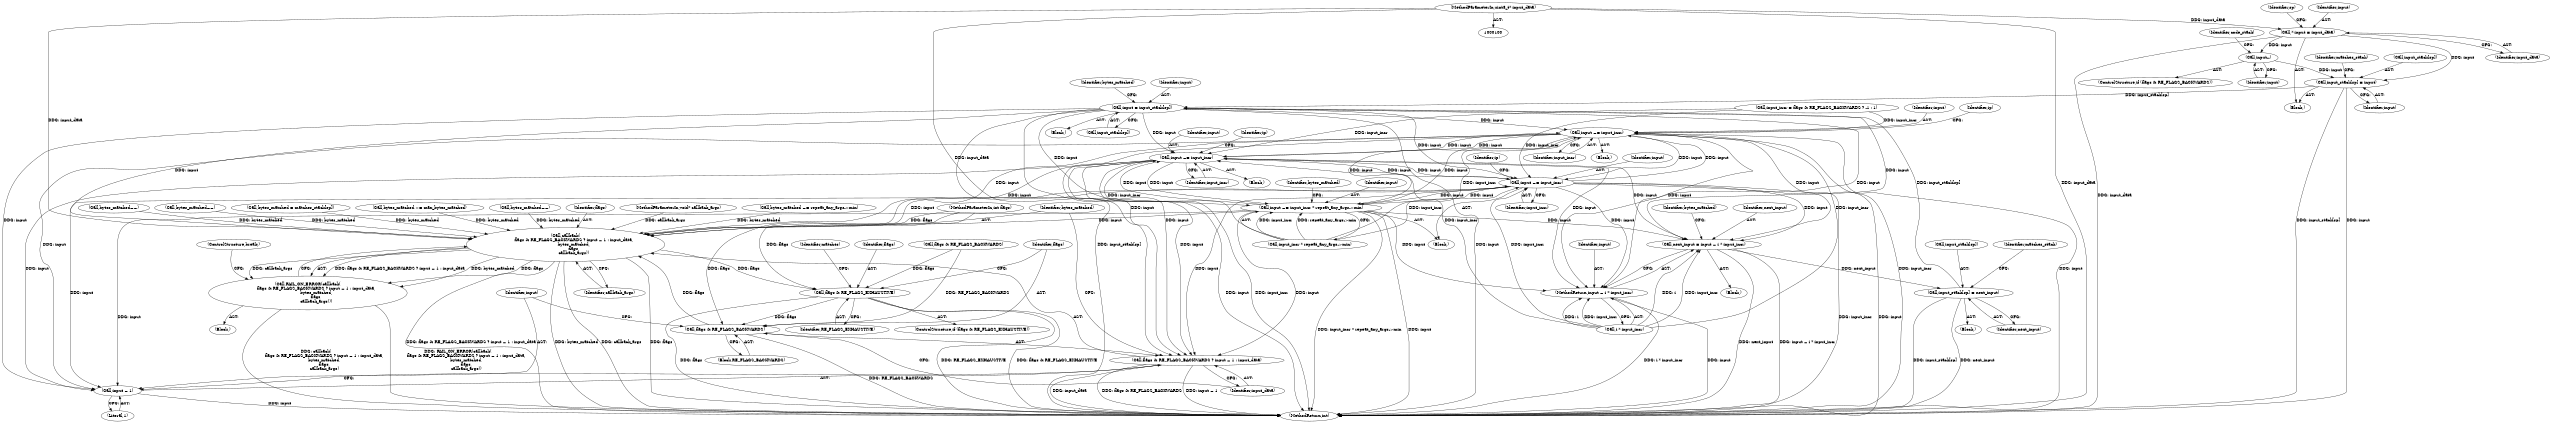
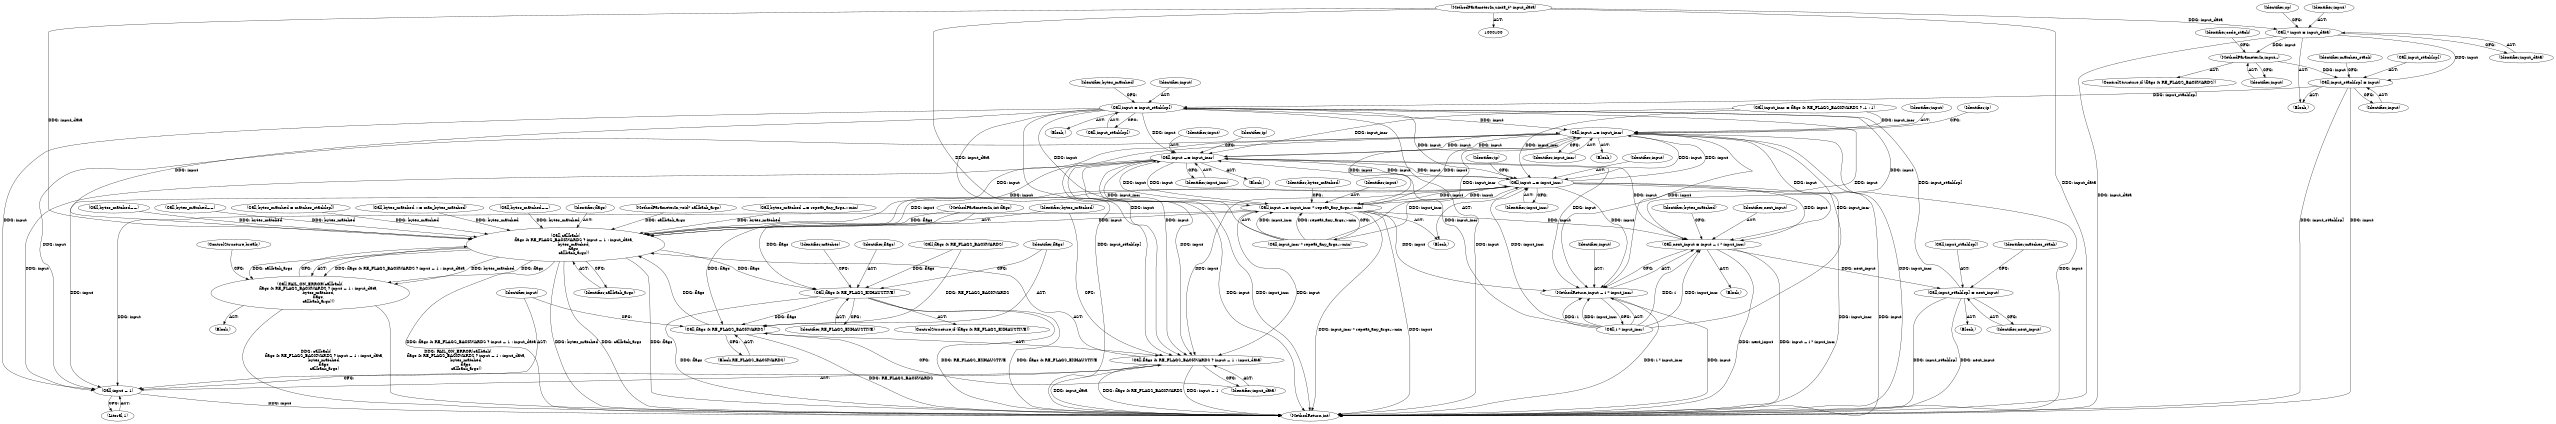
  digraph {
    n1 [label="(MethodParameterIn,uint8_t* input_data)"]
    n2 [label="(Call,* input = input_data)"]
    n3 [label="(Call,callback(\n             flags & RE_FLAGS_BACKWARDS ? input + 1 : input_data,\n             bytes_matched,\n             flags,\n             callback_args))"]
    n4 [label="(Call,flags & RE_FLAGS_BACKWARDS ? input + 1 : input_data)"]
    n5 [label="(MethodReturn,int)"]
    1000100
-   n7 [label="(Call,input--)"]
+   n7 [label="(MethodParameterIn,input--)"]
    n8 [label="(Call,input_stack[sp] = input)"]
    n9 [label="(Block,)"]
    n10 [label="(Identifier,input_data)"]
    n11 [label="(Call,flags & RE_FLAGS_EXHAUSTIVE)"]
    n12 [label="(Call,FAIL_ON_ERROR(callback(\n             flags & RE_FLAGS_BACKWARDS ? input + 1 : input_data,\n             bytes_matched,\n             flags,\n             callback_args)))"]
    n13 [label="(Identifier,callback_args)"]
    n14 [label="(Call,input + 1)"]
    n15 [label="(Identifier,input_data)"]
    n16 [label="(Identifier,input)"]
    n17 [label="(ControlStructure,if (flags & RE_FLAGS_BACKWARDS))"]
    n18 [label="(Call,input = input_stack[sp])"]
    n19 [label="(Identifier,input)"]
    n20 [label="(Call,input += input_incr)"]
    n21 [label="(Call,input += input_incr)"]
    n22 [label="(Call,input += input_incr)"]
    n23 [label="(Call,next_input = input + i * input_incr)"]
    n24 [label="(MethodReturn,input + i * input_incr)"]
    n25 [label="(Call,input += input_incr * repeat_any_args->min)"]
    n26 [label="(Block,)"]
    n27 [label="(Call,input_stack[sp])"]
    n28 [label="(Literal,1)"]
    n29 [label="(Identifier,input_incr)"]
    n30 [label="(Block,)"]
    n31 [label="(Identifier,input_incr)"]
    n32 [label="(Block,)"]
    n33 [label="(Identifier,input_incr)"]
    n34 [label="(Block,)"]
    n35 [label="(Call,input_stack[sp] = next_input)"]
    n36 [label="(Block,)"]
    n37 [label="(Call,i * input_incr)"]
    n38 [label="(Call,input_incr * repeat_any_args->min)"]
    n39 [label="(Call,flags & RE_FLAGS_BACKWARDS)"]
    n40 [label="(ControlStructure,if (flags & RE_FLAGS_EXHAUSTIVE))"]
    n41 [label="(Identifier,RE_FLAGS_EXHAUSTIVE)"]
    n42 [label="(Block,)"]
    n43 [label="(Block,RE_FLAGS_BACKWARDS)"]
    n44 [label="(Identifier,next_input)"]
    n45 [label="(Block,)"]
    n46 [label="(Identifier,bytes_matched)"]
    n47 [label="(Identifier,input)"]
    n48 [label="(Call,bytes_matched++)"]
    n49 [label="(Call,bytes_matched = matches_stack[sp])"]
    n50 [label="(Call,bytes_matched >= max_bytes_matched)"]
    n51 [label="(Identifier,input)"]
    n52 [label="(ControlStructure,break;)"]
    n53 [label="(Identifier,flags)"]
    n54 [label="(Identifier,ip)"]
    n55 [label="(Identifier,bytes_matched)"]
    n56 [label="(Identifier,input)"]
    n57 [label="(Call,flags & RE_FLAGS_BACKWARDS)"]
    n58 [label="(Identifier,input)"]
    n59 [label="(Identifier,code_stack)"]
    n60 [label="(Identifier,flags)"]
    n61 [label="(Call,input_incr = flags & RE_FLAGS_BACKWARDS ? -1 : 1)"]
    n62 [label="(Call,bytes_matched++)"]
    n63 [label="(Identifier,flags)"]
    n64 [label="(Call,input_stack[sp])"]
    n65 [label="(Identifier,bytes_matched)"]
    n66 [label="(Identifier,matches)"]
    n67 [label="(Identifier,sp)"]
    n68 [label="(MethodParameterIn,void* callback_args)"]
    n69 [label="(Call,input_stack[sp])"]
    n70 [label="(Identifier,input)"]
    n71 [label="(Call,bytes_matched += repeat_any_args->min)"]
    n72 [label="(Call,bytes_matched++)"]
    n73 [label="(Identifier,input)"]
    n74 [label="(Identifier,input)"]
    n75 [label="(Identifier,input)"]
    n76 [label="(Identifier,matches_stack)"]
    n77 [label="(Identifier,ip)"]
    n78 [label="(Identifier,bytes_matched)"]
    n79 [label="(MethodParameterIn,int flags)"]
    n80 [label="(Identifier,matches_stack)"]
    n81 [label="(Identifier,ip)"]
    n82 [label="(Identifier,next_input)"]
    n1 -> n2 [label="DDG: input_data"]
    n1 -> n3 [label="DDG: input_data"]
    n1 -> n4 [label="DDG: input_data"]
    n1 -> n5 [label="DDG: input_data"]
    n1 -> 1000100 [label="AST: "]
    n2 -> n5 [label="DDG: input_data"]
    n2 -> n7 [label="DDG: input"]
    n2 -> n8 [label="DDG: input"]
    n2 -> n9 [label="AST: "]
    n2 -> n10 [label="CFG: "]
    n3 -> n5 [label="DDG: flags & RE_FLAGS_BACKWARDS ? input + 1 : input_data"]
    n3 -> n5 [label="DDG: bytes_matched"]
    n3 -> n5 [label="DDG: callback_args"]
    n3 -> n5 [label="DDG: flags"]
    n3 -> n11 [label="DDG: flags"]
    n3 -> n12 [label="AST: "]
    n3 -> n12 [label="DDG: flags & RE_FLAGS_BACKWARDS ? input + 1 : input_data"]
    n3 -> n12 [label="DDG: bytes_matched"]
    n3 -> n12 [label="DDG: flags"]
    n3 -> n12 [label="DDG: callback_args"]
    n3 -> n13 [label="CFG: "]
    n4 -> n3 [label="AST: "]
    n4 -> n5 [label="DDG: input + 1"]
    n4 -> n5 [label="DDG: input_data"]
    n4 -> n5 [label="DDG: flags & RE_FLAGS_BACKWARDS"]
    n4 -> n14 [label="CFG: "]
    n4 -> n15 [label="CFG: "]
    n7 -> n8 [label="DDG: input"]
    n7 -> n16 [label="CFG: "]
    n7 -> n17 [label="AST: "]
    n8 -> n5 [label="DDG: input_stack[sp]"]
    n8 -> n5 [label="DDG: input"]
    n8 -> n9 [label="AST: "]
    n8 -> n18 [label="DDG: input_stack[sp]"]
    n8 -> n19 [label="CFG: "]
    n10 -> n2 [label="AST: "]
    n11 -> n5 [label="DDG: flags"]
    n11 -> n5 [label="DDG: RE_FLAGS_EXHAUSTIVE"]
    n11 -> n5 [label="DDG: flags & RE_FLAGS_EXHAUSTIVE"]
    n11 -> n39 [label="DDG: flags"]
    n11 -> n40 [label="AST: "]
    n11 -> n41 [label="CFG: "]
    n12 -> n3 [label="CFG: "]
    n12 -> n5 [label="DDG: FAIL_ON_ERROR(callback(\n             flags & RE_FLAGS_BACKWARDS ? input + 1 : input_data,\n             bytes_matched,\n             flags,\n             callback_args))"]
    n12 -> n5 [label="DDG: callback(\n             flags & RE_FLAGS_BACKWARDS ? input + 1 : input_data,\n             bytes_matched,\n             flags,\n             callback_args)"]
    n12 -> n42 [label="AST: "]
    n13 -> n3 [label="AST: "]
    n14 -> n4 [label="AST: "]
    n14 -> n5 [label="DDG: input"]
    n14 -> n28 [label="CFG: "]
    n15 -> n4 [label="AST: "]
    n15 -> n39 [label="CFG: "]
    n16 -> n7 [label="AST: "]
    n18 -> n3 [label="DDG: input"]
    n18 -> n4 [label="DDG: input"]
    n18 -> n5 [label="DDG: input_stack[sp]"]
    n18 -> n5 [label="DDG: input"]
    n18 -> n14 [label="DDG: input"]
    n18 -> n20 [label="DDG: input"]
    n18 -> n21 [label="DDG: input"]
    n18 -> n22 [label="DDG: input"]
    n18 -> n23 [label="DDG: input"]
    n18 -> n24 [label="DDG: input"]
    n18 -> n25 [label="DDG: input"]
    n18 -> n26 [label="AST: "]
    n18 -> n27 [label="CFG: "]
    n19 -> n8 [label="AST: "]
    n20 -> n3 [label="DDG: input"]
    n20 -> n4 [label="DDG: input"]
    n20 -> n5 [label="DDG: input"]
    n20 -> n5 [label="DDG: input_incr"]
    n20 -> n14 [label="DDG: input"]
    n20 -> n21 [label="DDG: input"]
    n20 -> n22 [label="DDG: input"]
    n20 -> n23 [label="DDG: input"]
    n20 -> n24 [label="DDG: input"]
    n20 -> n25 [label="DDG: input"]
    n20 -> n29 [label="CFG: "]
    n20 -> n30 [label="AST: "]
    n21 -> n3 [label="DDG: input"]
    n21 -> n4 [label="DDG: input"]
    n21 -> n5 [label="DDG: input"]
    n21 -> n5 [label="DDG: input_incr"]
    n21 -> n14 [label="DDG: input"]
    n21 -> n20 [label="DDG: input"]
    n21 -> n22 [label="DDG: input"]
    n21 -> n23 [label="DDG: input"]
    n21 -> n24 [label="DDG: input"]
    n21 -> n25 [label="DDG: input"]
    n21 -> n31 [label="CFG: "]
    n21 -> n32 [label="AST: "]
    n22 -> n3 [label="DDG: input"]
    n22 -> n4 [label="DDG: input"]
    n22 -> n5 [label="DDG: input_incr"]
    n22 -> n5 [label="DDG: input"]
    n22 -> n14 [label="DDG: input"]
    n22 -> n20 [label="DDG: input"]
    n22 -> n21 [label="DDG: input"]
    n22 -> n23 [label="DDG: input"]
    n22 -> n24 [label="DDG: input"]
    n22 -> n25 [label="DDG: input"]
    n22 -> n33 [label="CFG: "]
    n22 -> n34 [label="AST: "]
    n23 -> n5 [label="DDG: input + i * input_incr"]
    n23 -> n5 [label="DDG: next_input"]
    n23 -> n24 [label="CFG: "]
    n23 -> n35 [label="DDG: next_input"]
    n23 -> n36 [label="AST: "]
    n24 -> n5 [label="DDG: i * input_incr"]
    n24 -> n5 [label="DDG: input"]
    n24 -> n23 [label="AST: "]
    n24 -> n37 [label="CFG: "]
    n25 -> n3 [label="DDG: input"]
    n25 -> n4 [label="DDG: input"]
    n25 -> n5 [label="DDG: input"]
    n25 -> n5 [label="DDG: input_incr * repeat_any_args->min"]
    n25 -> n14 [label="DDG: input"]
    n25 -> n20 [label="DDG: input"]
    n25 -> n21 [label="DDG: input"]
    n25 -> n22 [label="DDG: input"]
    n25 -> n23 [label="DDG: input"]
    n25 -> n24 [label="DDG: input"]
    n25 -> n34 [label="AST: "]
    n25 -> n38 [label="CFG: "]
    n27 -> n18 [label="AST: "]
    n28 -> n14 [label="AST: "]
    n29 -> n20 [label="AST: "]
    n31 -> n21 [label="AST: "]
    n33 -> n22 [label="AST: "]
    n35 -> n5 [label="DDG: input_stack[sp]"]
    n35 -> n5 [label="DDG: next_input"]
    n35 -> n18 [label="DDG: input_stack[sp]"]
    n35 -> n44 [label="CFG: "]
    n35 -> n45 [label="AST: "]
    n37 -> n20 [label="DDG: input_incr"]
    n37 -> n21 [label="DDG: input_incr"]
    n37 -> n22 [label="DDG: input_incr"]
    n37 -> n23 [label="DDG: i"]
    n37 -> n23 [label="DDG: input_incr"]
    n37 -> n24 [label="AST: "]
    n37 -> n24 [label="DDG: i"]
    n37 -> n24 [label="DDG: input_incr"]
    n38 -> n20 [label="DDG: input_incr"]
    n38 -> n21 [label="DDG: input_incr"]
    n38 -> n22 [label="DDG: input_incr"]
    n38 -> n25 [label="AST: "]
    n38 -> n25 [label="DDG: input_incr"]
    n38 -> n25 [label="DDG: repeat_any_args->min"]
    n39 -> n3 [label="DDG: flags"]
    n39 -> n4 [label="AST: "]
    n39 -> n5 [label="DDG: RE_FLAGS_BACKWARDS"]
    n39 -> n43 [label="CFG: "]
    n41 -> n11 [label="AST: "]
    n43 -> n39 [label="AST: "]
    n44 -> n35 [label="AST: "]
    n46 -> n18 [label="CFG: "]
    n47 -> n22 [label="AST: "]
    n48 -> n3 [label="DDG: bytes_matched"]
    n49 -> n3 [label="DDG: bytes_matched"]
    n50 -> n3 [label="DDG: bytes_matched"]
    n51 -> n20 [label="AST: "]
    n52 -> n12 [label="CFG: "]
    n53 -> n11 [label="CFG: "]
    n53 -> n39 [label="AST: "]
    n54 -> n20 [label="CFG: "]
    n55 -> n23 [label="CFG: "]
    n56 -> n24 [label="AST: "]
    n57 -> n11 [label="DDG: flags"]
    n57 -> n39 [label="DDG: RE_FLAGS_BACKWARDS"]
    n58 -> n2 [label="AST: "]
    n59 -> n7 [label="CFG: "]
    n60 -> n11 [label="AST: "]
    n61 -> n20 [label="DDG: input_incr"]
    n61 -> n21 [label="DDG: input_incr"]
    n61 -> n22 [label="DDG: input_incr"]
    n62 -> n3 [label="DDG: bytes_matched"]
    n63 -> n3 [label="AST: "]
    n64 -> n35 [label="AST: "]
    n65 -> n3 [label="AST: "]
    n65 -> n4 [label="CFG: "]
    n66 -> n11 [label="CFG: "]
    n67 -> n2 [label="CFG: "]
    n68 -> n3 [label="DDG: callback_args"]
    n69 -> n8 [label="AST: "]
    n70 -> n21 [label="AST: "]
    n71 -> n3 [label="DDG: bytes_matched"]
    n72 -> n3 [label="DDG: bytes_matched"]
    n73 -> n25 [label="AST: "]
    n74 -> n14 [label="AST: "]
    n74 -> n39 [label="CFG: "]
    n75 -> n18 [label="AST: "]
    n76 -> n8 [label="CFG: "]
    n77 -> n21 [label="CFG: "]
    n78 -> n25 [label="CFG: "]
    n79 -> n3 [label="DDG: flags"]
    n79 -> n11 [label="DDG: flags"]
    n79 -> n39 [label="DDG: flags"]
    n80 -> n35 [label="CFG: "]
    n81 -> n22 [label="CFG: "]
    n82 -> n23 [label="AST: "]
  }
